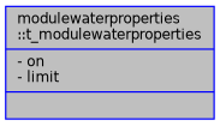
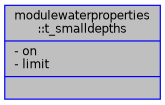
  digraph {
-   n1 [color=blue fillcolor=grey75 fontcolor=black fontname=Helvetica fontsize=10 height=0.2 label="{modulewaterproperties\l::t_modulewaterproperties\n|- on\l- limit\l|}" shape=record style=filled width=0.4]
+   n1 [color=blue fillcolor=grey75 fontcolor=black fontname=Helvetica fontsize=10 height=0.2 label="{modulewaterproperties\l::t_smalldepths\n|- on\l- limit\l|}" shape=record style=filled width=0.4]
  }
